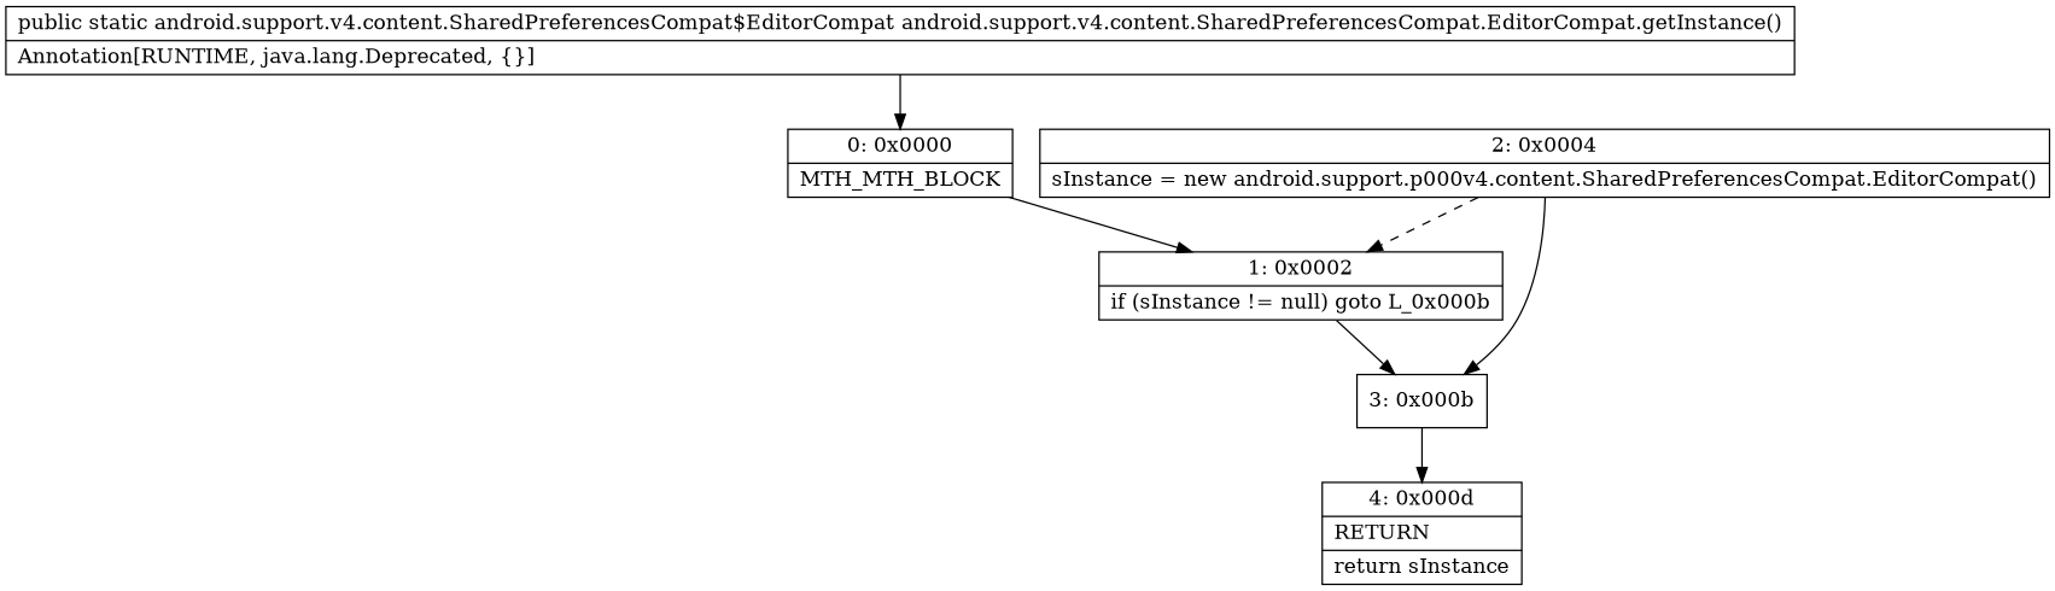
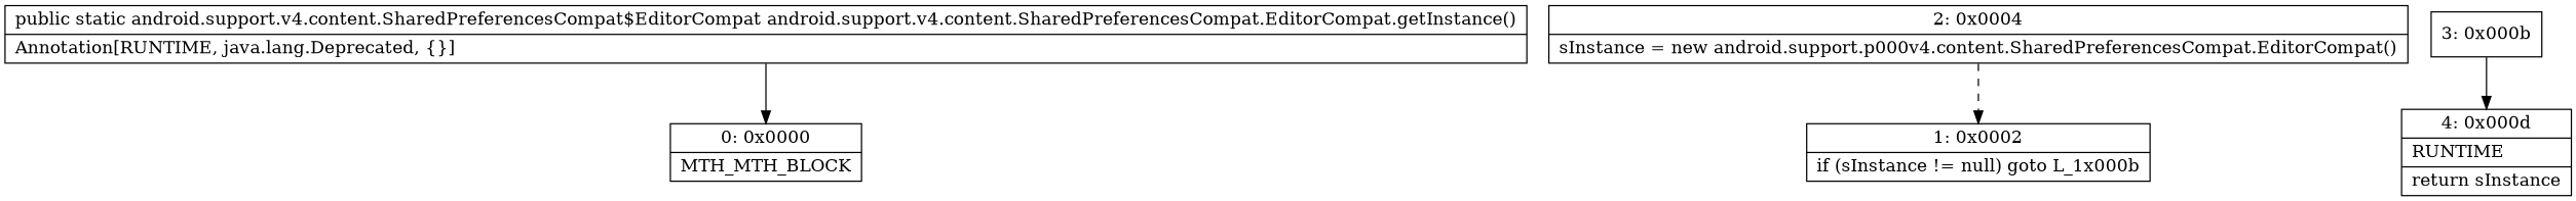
  digraph {
    node [shape=record]
    n1 [label="{0\:\ 0x0000|MTH_MTH_BLOCK\l}"]
-   n2 [label="{1\:\ 0x0002|if (sInstance != null) goto L_0x000b\l}"]
+   n2 [label="{1\:\ 0x0002|if (sInstance != null) goto L_1x000b\l}"]
    n3 [label="{3\:\ 0x000b}"]
    n4 [label="{2\:\ 0x0004|sInstance = new android.support.p000v4.content.SharedPreferencesCompat.EditorCompat()\l}"]
-   n5 [label="{4\:\ 0x000d|RETURN\l|return sInstance\l}"]
+   n5 [label="{4\:\ 0x000d|RUNTIME\l|return sInstance\l}"]
    n6 [label="{public static android.support.v4.content.SharedPreferencesCompat$EditorCompat android.support.v4.content.SharedPreferencesCompat.EditorCompat.getInstance()  | Annotation[RUNTIME, java.lang.Deprecated, \{\}]\l}"]
-   n1 -> n2
-   n2 -> n3
    n3 -> n5
    n4 -> n2 [style=dashed]
-   n4 -> n3
    n6 -> n1
  }
